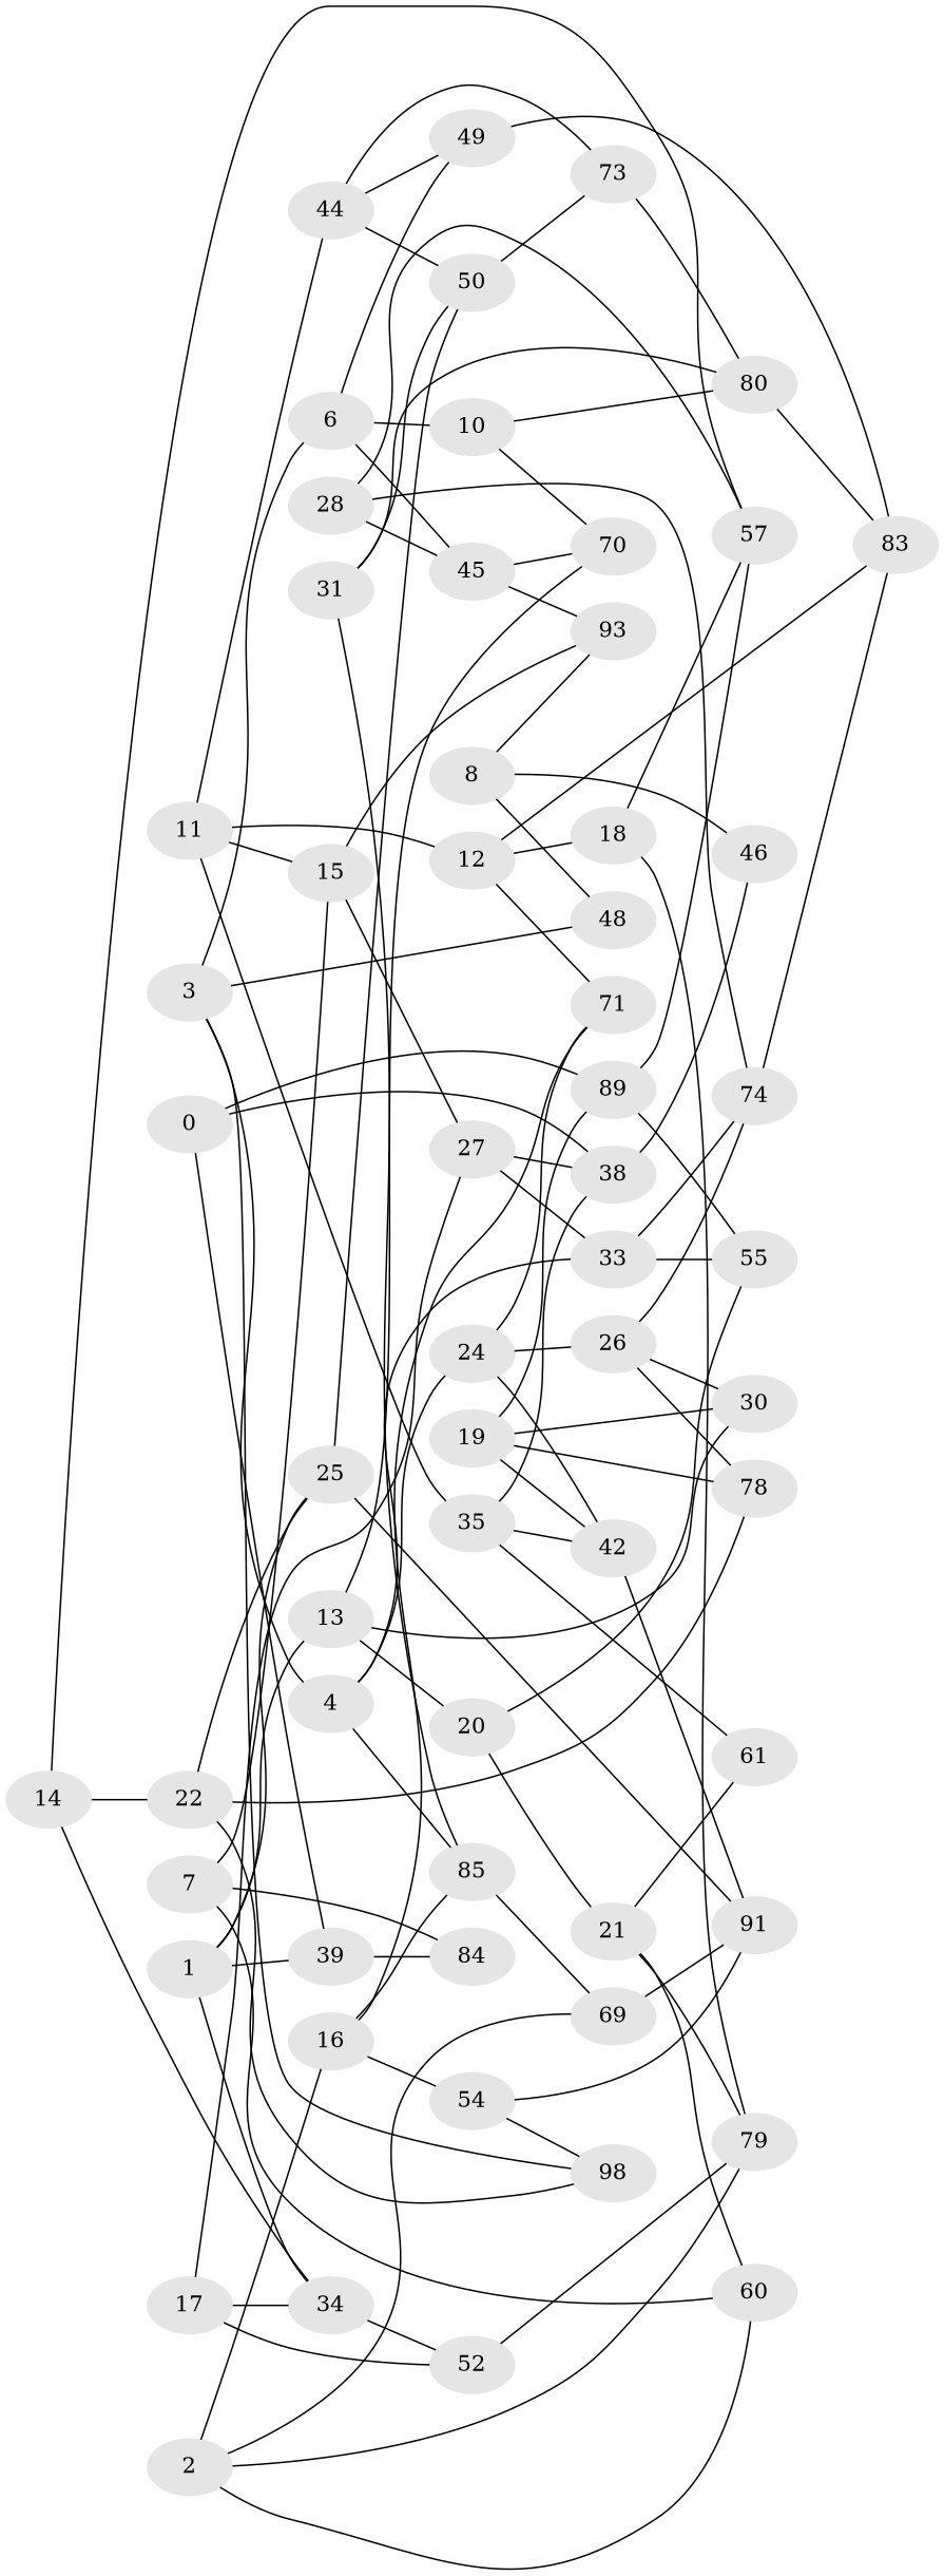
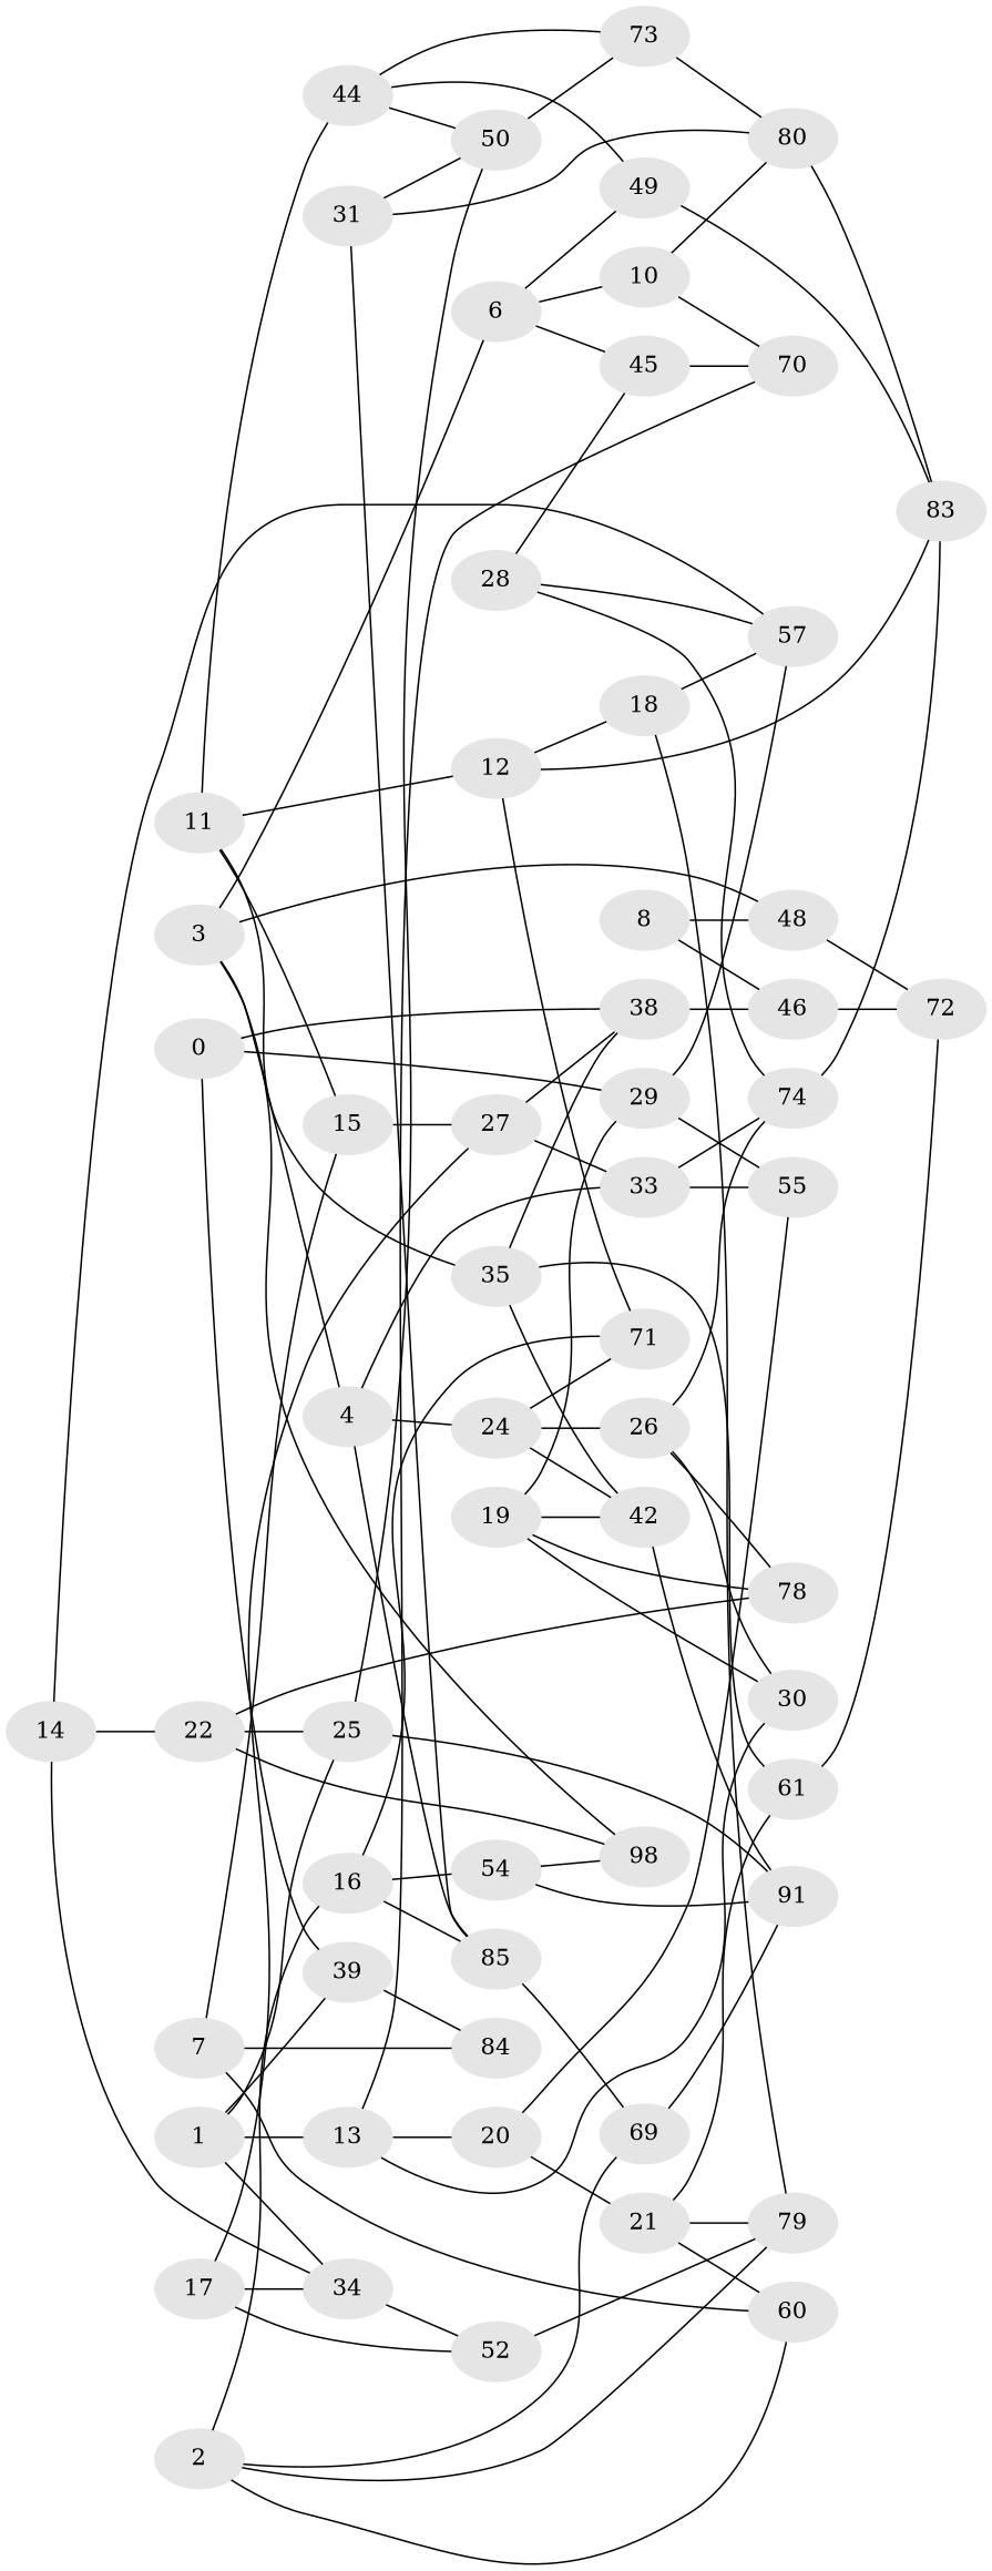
  graph {
    rankdir=LR
    node [color=gray90 style=filled]
    1 [super="+87"]
    13 [super="+67"]
    25 [super="+75"]
    34 [super="+41"]
    39
    70
    20
    30
    50 [super="+63"]
    91 [super="+100"]
    52
    84
    2 [super="+37"]
    16 [super="+23"]
    60
    69
    79 [super="+85"]
    n18 [label=85 super="+82"]
    71
    54
    3 [super="+59"]
    4 [super="+9"]
    6 [super="+53"]
    48
    98
    24 [super="+64"]
    33 [super="+40"]
    10
    45 [super="+58"]
    49 [super="+62"]
+   72
    42 [super="+47"]
    26 [super="+51"]
    55
    74 [super="+77"]
-   29 [super="+68" label=89]
+   29 [super="+68"]
    57 [super="+81"]
    n38 [label=0]
    38 [super="+88"]
    46 [super="+92"]
    80 [super="+99"]
-   93
    83 [super="+97"]
    7 [super="+90"]
    15 [super="+76"]
    27 [super="+95"]
    8
    11 [super="+89"]
    12 [super="+43"]
    35 [super="+56"]
    44 [super="+96"]
    18
    61 [super="+86"]
    73
    21 [super="+66"]
    22 [super="+32"]
    78
    14
    17
    19 [super="+36"]
    28
    31
    1 -- 13
    1 -- 25
    1 -- 34
    1 -- 39
    13 -- 70
    13 -- 20
    13 -- 30
    25 -- 50
    25 -- 91
    34 -- 52
    39 -- 84
    20 -- 55
    20 -- 21
    50 -- 73
    52 -- 79
    2 -- 16
    2 -- 60
    2 -- 69
    2 -- 79
    16 -- n18
    16 -- 71
    16 -- 54
    69 -- 91
    n18 -- 69
    54 -- 91
    54 -- 98
    3 -- 4
    3 -- 6
    3 -- 48
    3 -- 98
    4 -- n18
    4 -- 24
    4 -- 33
    6 -- 10
    6 -- 45
    6 -- 49
+   48 -- 72
    24 -- 71
    24 -- 42
    24 -- 26
    33 -- 55
    33 -- 74
    10 -- 70
    10 -- 80
    45 -- 70
-   45 -- 93
    49 -- 83
    42 -- 91
    26 -- 30
    26 -- 74
    26 -- 78
    74 -- 83
    29 -- 55
    29 -- 57
    n38 -- 39
    n38 -- 29
    n38 -- 38
    38 -- 46
+   46 -- 72
    80 -- 83
    7 -- 84 [weight=2]
    7 -- 60
    7 -- 15
-   15 -- 93
    15 -- 27
    27 -- 33
    27 -- 38
    8 -- 48
    8 -- 46
-   8 -- 93
    11 -- 15
    11 -- 12
    11 -- 35
    11 -- 44
    12 -- 71
    12 -- 83
    12 -- 18
    35 -- 42
    35 -- 38
    35 -- 61
    44 -- 50
    44 -- 49
    44 -- 73
    18 -- 79
    18 -- 57
+   61 -- 72
    73 -- 80
    21 -- 60
    21 -- 79
    21 -- 61
    22 -- 25
    22 -- 98
    22 -- 78
    14 -- 34
    14 -- 57
    14 -- 22
    17 -- 34
    17 -- 52
    17 -- 27
    19 -- 30
    19 -- 42
    19 -- 29
    19 -- 78
    28 -- 45
    28 -- 74
    28 -- 57
    31 -- 50
    31 -- n18
    31 -- 80
  }
